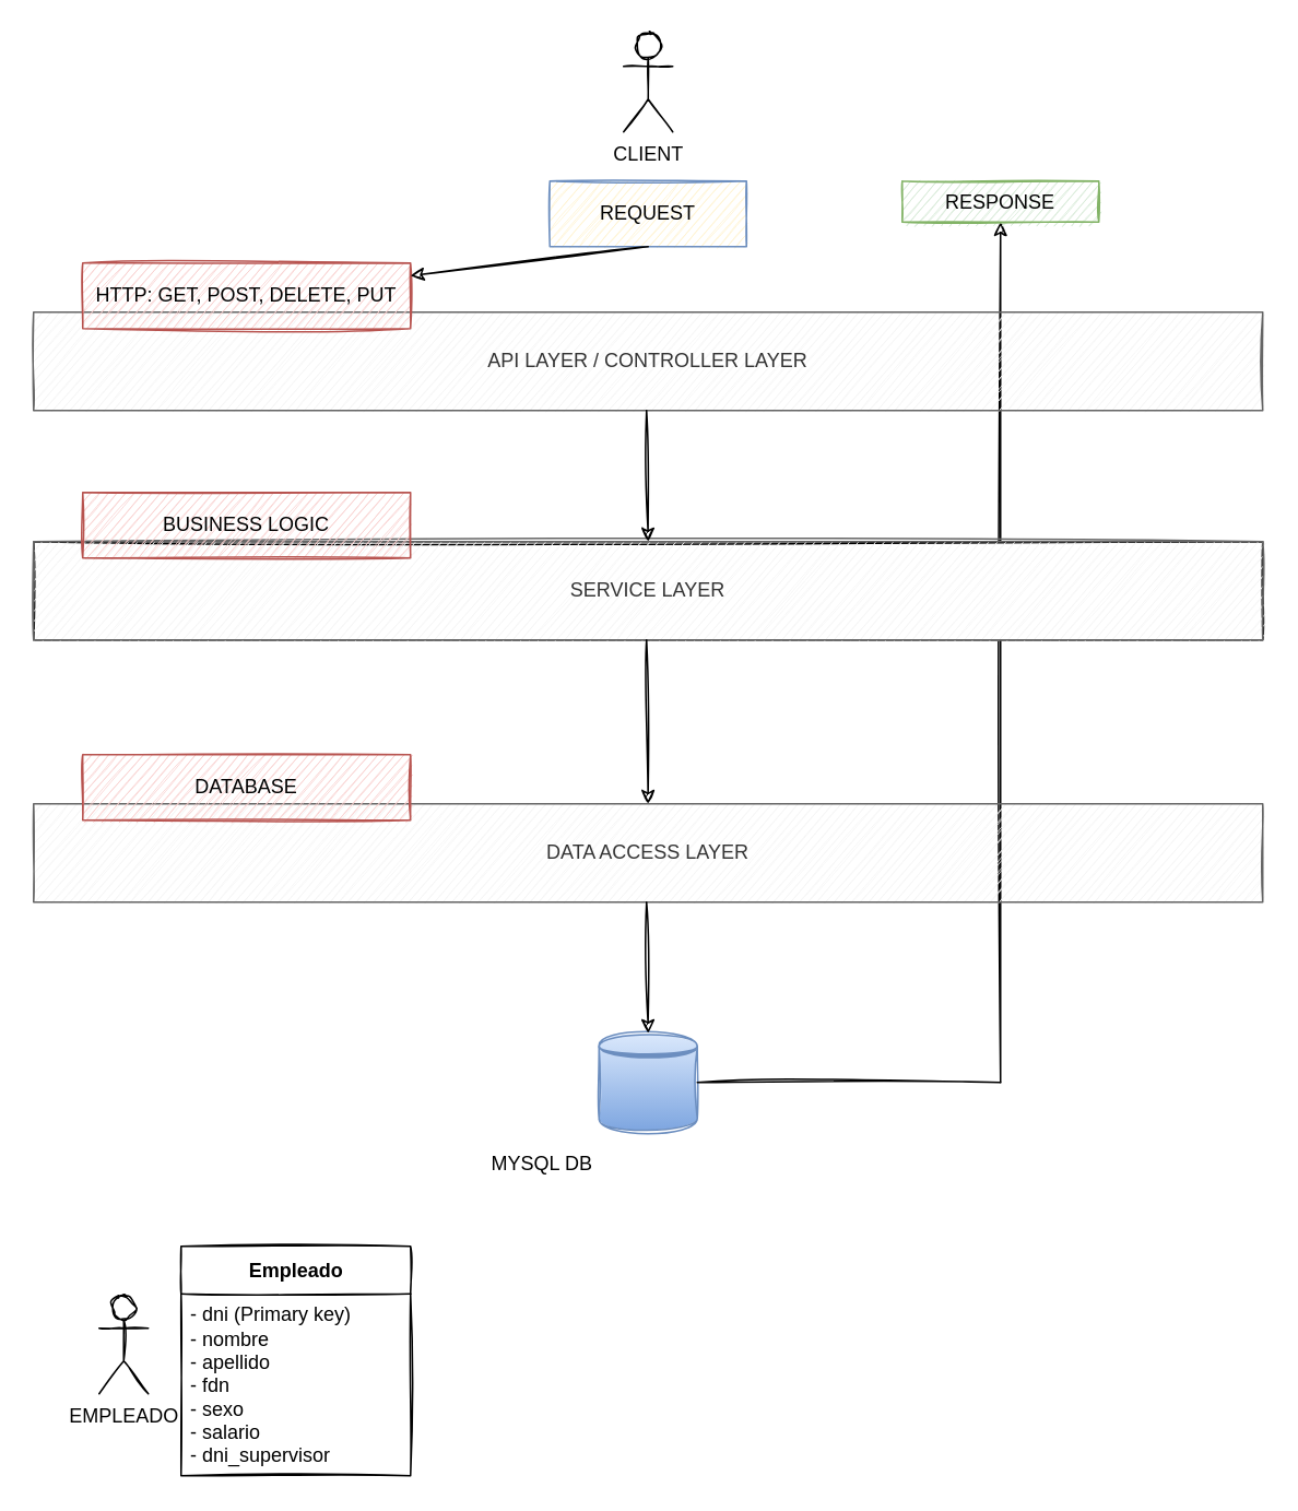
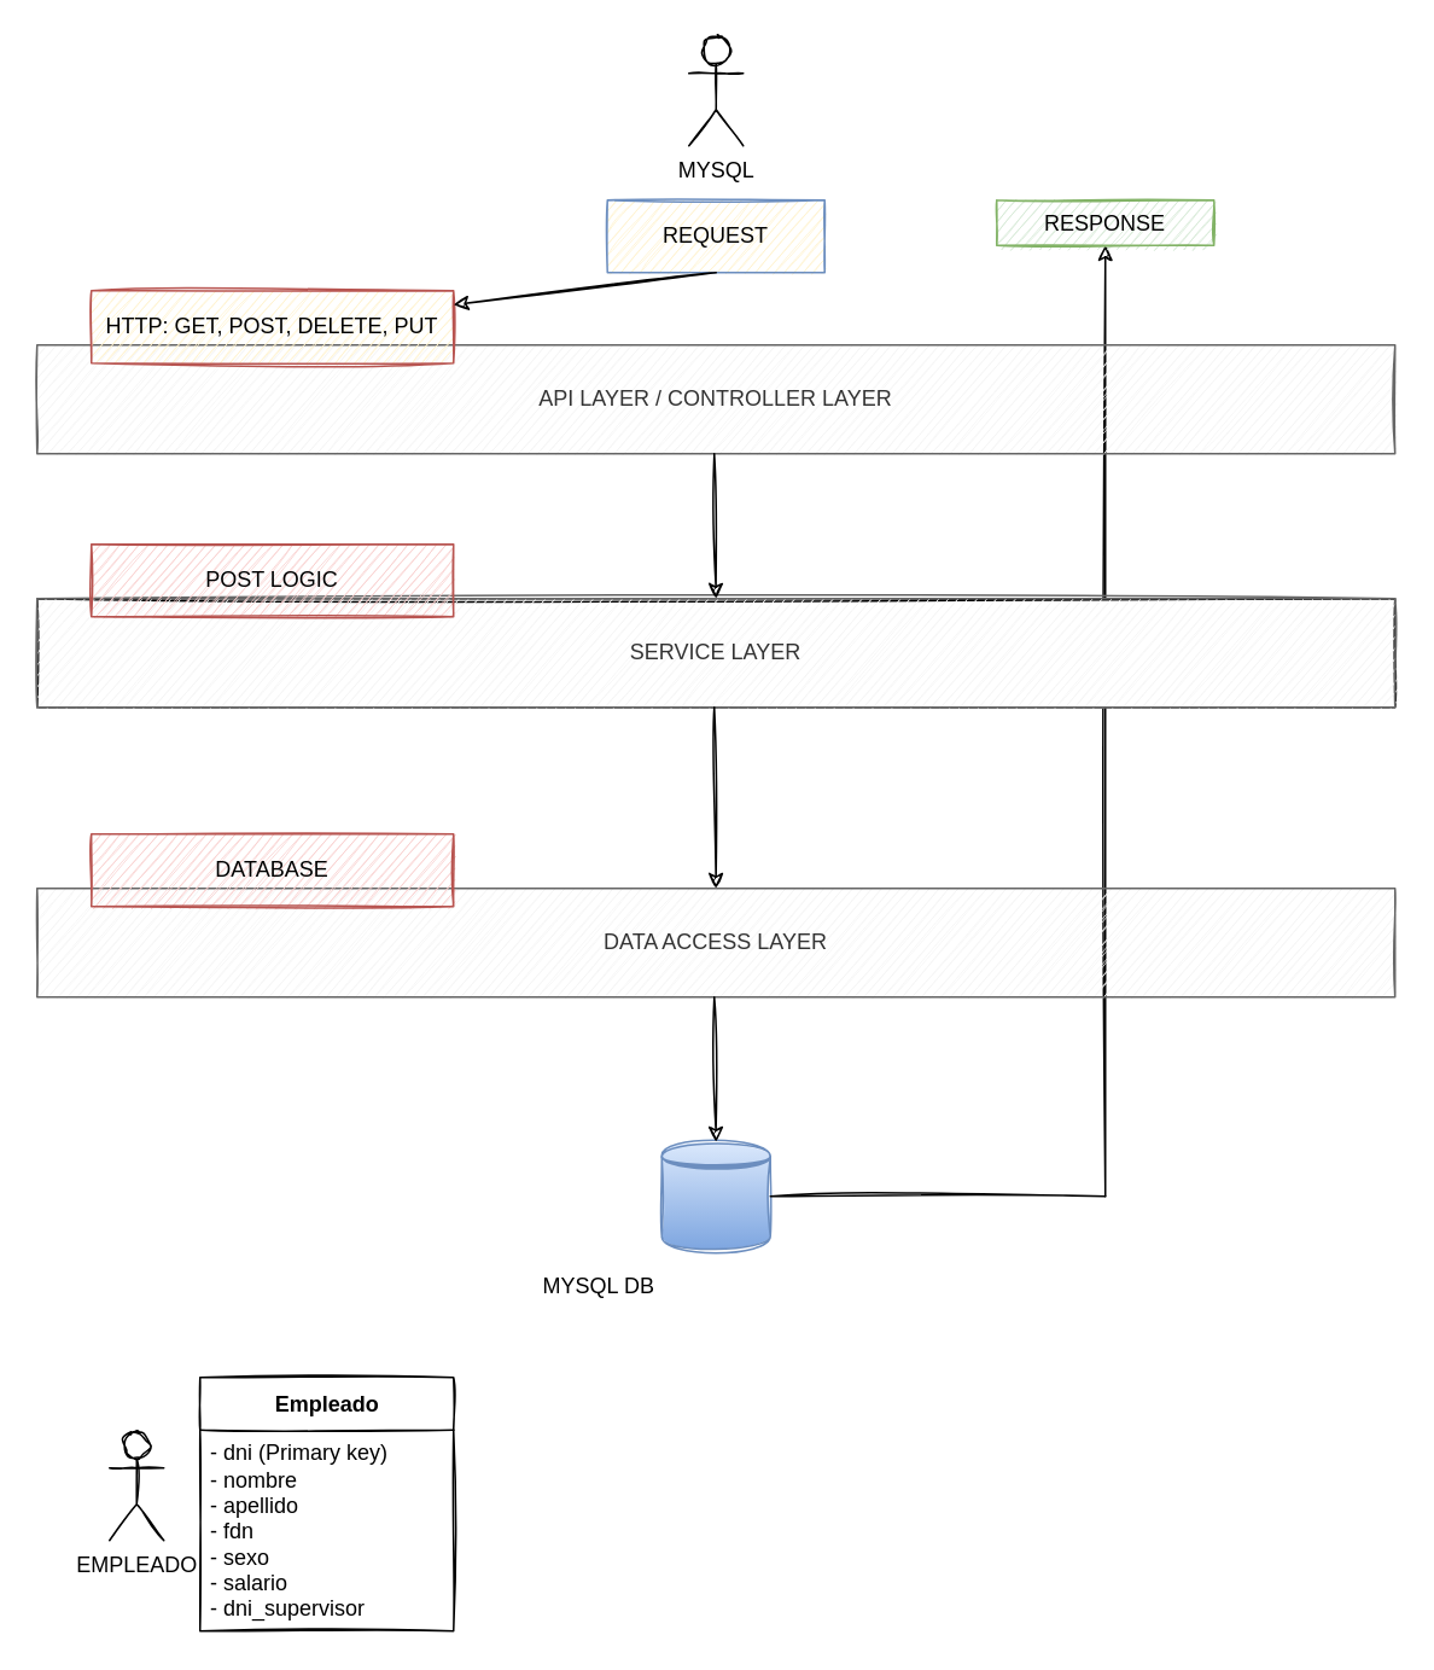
  <mxCell id="0" />
  <mxCell id="1" parent="0" />
  <mxCell id="2" value="" style="endArrow=classic;html=1;entryX=0.5;entryY=1;entryDx=0;entryDy=0;sketch=1;" parent="1" target="19" edge="1"><mxGeometry width="50" height="50" relative="1" as="geometry"><mxPoint x="610" y="660" as="sourcePoint" /><mxPoint x="610" y="160" as="targetPoint" /></mxGeometry></mxCell>
- <mxCell id="3" value="CLIENT" style="shape=umlActor;verticalLabelPosition=bottom;verticalAlign=top;html=1;outlineConnect=0;sketch=1;" parent="1" vertex="1"><mxGeometry x="380" y="20" width="30" height="60" as="geometry" /></mxCell>
+ <mxCell id="3" value="MYSQL" style="shape=umlActor;verticalLabelPosition=bottom;verticalAlign=top;html=1;outlineConnect=0;sketch=1;" parent="1" vertex="1"><mxGeometry x="380" y="20" width="30" height="60" as="geometry" /></mxCell>
  <mxCell id="4" value="REQUEST" style="rounded=0;whiteSpace=wrap;html=1;fillColor=#fff2cc;strokeColor=#6c8ebf;sketch=1;" parent="1" vertex="1"><mxGeometry x="335" y="110" width="120" height="40" as="geometry" /></mxCell>
  <mxCell id="5" value="API LAYER / CONTROLLER LAYER" style="rounded=0;whiteSpace=wrap;html=1;fillColor=#f5f5f5;strokeColor=#666666;fontColor=#333333;sketch=1;" parent="1" vertex="1"><mxGeometry x="20" y="190" width="750" height="60" as="geometry" /></mxCell>
  <mxCell id="6" value="" style="rounded=0;whiteSpace=wrap;html=1;sketch=1;" parent="1" vertex="1"><mxGeometry x="20" y="330" width="750" height="60" as="geometry" /></mxCell>
  <mxCell id="7" value="SERVICE LAYER" style="rounded=0;whiteSpace=wrap;html=1;fillColor=#f5f5f5;strokeColor=#666666;fontColor=#333333;sketch=1;" parent="1" vertex="1"><mxGeometry x="20" y="330" width="750" height="60" as="geometry" /></mxCell>
  <mxCell id="8" value="DATA ACCESS LAYER" style="rounded=0;whiteSpace=wrap;html=1;fillColor=#f5f5f5;strokeColor=#666666;fontColor=#333333;sketch=1;" parent="1" vertex="1"><mxGeometry x="20" y="490" width="750" height="60" as="geometry" /></mxCell>
- <mxCell id="9" value="HTTP: GET, POST, DELETE, PUT" style="rounded=0;whiteSpace=wrap;html=1;fillColor=#f8cecc;strokeColor=#b85450;sketch=1;" parent="1" vertex="1"><mxGeometry x="50" y="160" width="200" height="40" as="geometry" /></mxCell>
- <mxCell id="10" value="BUSINESS LOGIC" style="rounded=0;whiteSpace=wrap;html=1;fillColor=#f8cecc;strokeColor=#b85450;sketch=1;" parent="1" vertex="1"><mxGeometry x="50" y="300" width="200" height="40" as="geometry" /></mxCell>
+ <mxCell id="9" value="HTTP: GET, POST, DELETE, PUT" style="rounded=0;whiteSpace=wrap;html=1;fillColor=#fff2cc;strokeColor=#b85450;sketch=1;" parent="1" vertex="1"><mxGeometry x="50" y="160" width="200" height="40" as="geometry" /></mxCell>
+ <mxCell id="10" value="POST LOGIC" style="rounded=0;whiteSpace=wrap;html=1;fillColor=#f8cecc;strokeColor=#b85450;sketch=1;" parent="1" vertex="1"><mxGeometry x="50" y="300" width="200" height="40" as="geometry" /></mxCell>
  <mxCell id="11" value="DATABASE" style="rounded=0;whiteSpace=wrap;html=1;fillColor=#f8cecc;strokeColor=#b85450;sketch=1;" parent="1" vertex="1"><mxGeometry x="50" y="460" width="200" height="40" as="geometry" /></mxCell>
  <mxCell id="12" value="" style="shape=datastore;whiteSpace=wrap;html=1;fillColor=#dae8fc;strokeColor=#6c8ebf;gradientColor=#7ea6e0;shadow=0;sketch=1;" parent="1" vertex="1"><mxGeometry x="365" y="630" width="60" height="60" as="geometry" /></mxCell>
  <mxCell id="13" value="MYSQL DB" style="text;html=1;strokeColor=none;fillColor=none;align=center;verticalAlign=middle;whiteSpace=wrap;rounded=0;sketch=1;" parent="1" vertex="1"><mxGeometry x="288" y="700" width="85" height="20" as="geometry" /></mxCell>
  <mxCell id="14" value="" style="endArrow=classic;html=1;exitX=0.5;exitY=1;exitDx=0;exitDy=0;sketch=1;" parent="1" source="4" target="9" edge="1"><mxGeometry width="50" height="50" relative="1" as="geometry"><mxPoint x="530" y="400" as="sourcePoint" /><mxPoint x="580" y="350" as="targetPoint" /></mxGeometry></mxCell>
  <mxCell id="15" value="" style="endArrow=classic;html=1;exitX=0.5;exitY=1;exitDx=0;exitDy=0;entryX=0.5;entryY=0;entryDx=0;entryDy=0;sketch=1;" parent="1" target="7" edge="1"><mxGeometry width="50" height="50" relative="1" as="geometry"><mxPoint x="394" y="250" as="sourcePoint" /><mxPoint x="394" y="290" as="targetPoint" /></mxGeometry></mxCell>
  <mxCell id="16" value="" style="endArrow=classic;html=1;exitX=0.5;exitY=1;exitDx=0;exitDy=0;entryX=0.5;entryY=0;entryDx=0;entryDy=0;sketch=1;" parent="1" target="8" edge="1"><mxGeometry width="50" height="50" relative="1" as="geometry"><mxPoint x="394" y="390" as="sourcePoint" /><mxPoint x="394" y="430" as="targetPoint" /></mxGeometry></mxCell>
  <mxCell id="17" value="" style="endArrow=classic;html=1;exitX=0.5;exitY=1;exitDx=0;exitDy=0;entryX=0.5;entryY=0;entryDx=0;entryDy=0;sketch=1;" parent="1" target="12" edge="1"><mxGeometry width="50" height="50" relative="1" as="geometry"><mxPoint x="394" y="550" as="sourcePoint" /><mxPoint x="394" y="590" as="targetPoint" /></mxGeometry></mxCell>
  <mxCell id="18" value="" style="endArrow=none;html=1;exitX=1;exitY=0.5;exitDx=0;exitDy=0;sketch=1;" parent="1" source="12" edge="1"><mxGeometry width="50" height="50" relative="1" as="geometry"><mxPoint x="480" y="685" as="sourcePoint" /><mxPoint x="610" y="660" as="targetPoint" /></mxGeometry></mxCell>
  <mxCell id="19" value="RESPONSE" style="rounded=0;whiteSpace=wrap;html=1;fillColor=#d5e8d4;strokeColor=#82b366;sketch=1;" parent="1" vertex="1"><mxGeometry x="550" y="110" width="120" height="25" as="geometry" /></mxCell>
  <mxCell id="20" value="EMPLEADO" style="shape=umlActor;verticalLabelPosition=bottom;verticalAlign=top;html=1;outlineConnect=0;sketch=1;" vertex="1" parent="1"><mxGeometry x="60" y="790" width="30" height="60" as="geometry" /></mxCell>
  <mxCell id="21" value="Empleado" style="swimlane;fontStyle=1;align=center;verticalAlign=middle;childLayout=stackLayout;horizontal=1;startSize=29;horizontalStack=0;resizeParent=1;resizeParentMax=0;resizeLast=0;collapsible=0;marginBottom=0;html=1;sketch=1;" vertex="1" parent="1"><mxGeometry x="110" y="760" width="140" height="140" as="geometry" /></mxCell>
  <mxCell id="22" value="- dni (Primary key)&lt;br&gt;- nombre&lt;br&gt;- apellido&lt;br&gt;- fdn&lt;br&gt;- sexo&lt;br&gt;- salario&lt;br&gt;&lt;div&gt;&lt;span&gt;- dni_supervisor&lt;/span&gt;&lt;/div&gt;" style="text;html=1;strokeColor=none;fillColor=none;align=left;verticalAlign=middle;spacingLeft=4;spacingRight=4;overflow=hidden;rotatable=0;points=[[0,0.5],[1,0.5]];portConstraint=eastwest;sketch=1;" vertex="1" parent="21"><mxGeometry y="29" width="140" height="111" as="geometry" /></mxCell>
